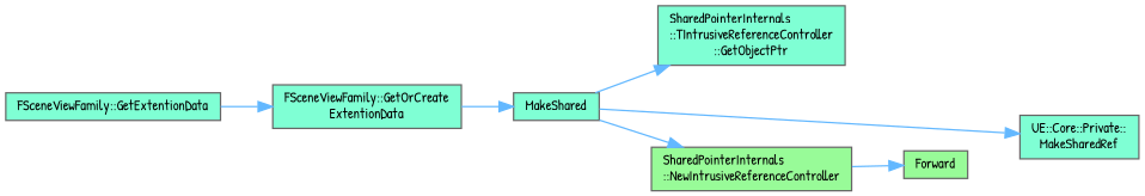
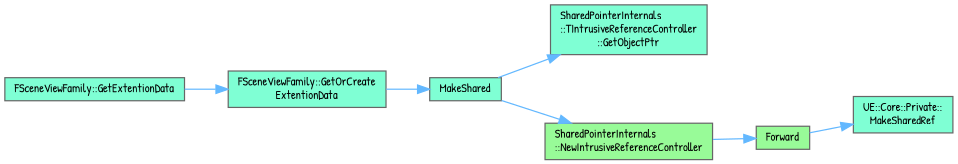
  digraph {
    fontname="Patrick Hand"
    rankdir=LR
    node [color=grey40 fillcolor=aquamarine fontname="Patrick Hand" fontsize=10 shape=box style=filled]
    edge [color=steelblue1 fontname="Patrick Hand" fontsize=10 labelfontname=Helvetica labelfontsize=10 style=solid]
    n1 [color=gray40 fontcolor=black height=0.2 label="FSceneViewFamily::GetOrCreate\lExtentionData" width=0.4]
    n2 [height=0.2 label=MakeShared width=0.4]
    n3 [height=0.2 label="FSceneViewFamily::GetExtentionData" width=0.4]
    n4 [height=0.2 label="SharedPointerInternals\l::TIntrusiveReferenceController\l::GetObjectPtr" width=0.4]
    n5 [height=0.2 label="UE::Core::Private::\lMakeSharedRef" width=0.4]
    n6 [fillcolor=palegreen height=0.2 label="SharedPointerInternals\l::NewIntrusiveReferenceController" width=0.4]
    n7 [fillcolor=palegreen height=0.2 label=Forward width=0.4]
    n1 -> n2
    n2 -> n4
-   n2 -> n5
+   n7 -> n5
    n2 -> n6
    n3 -> n1
    n6 -> n7
  }
